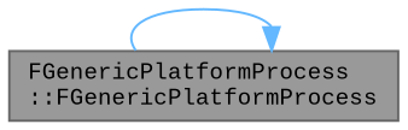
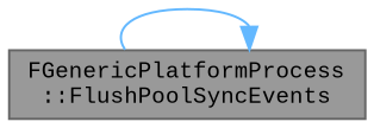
  digraph {
    rankdir=LR
    fontname="Liberation Mono"
-   n1 [color=gray40 fillcolor=grey60 fontcolor=black fontname="Liberation Mono" fontsize=10 height=0.2 label="FGenericPlatformProcess\l::FGenericPlatformProcess" shape=box style=filled width=0.4]
+   n1 [color=gray40 fillcolor=grey60 fontcolor=black fontname="Liberation Mono" fontsize=10 height=0.2 label="FGenericPlatformProcess\l::FlushPoolSyncEvents" shape=box style=filled width=0.4]
    n1 -> n1 [color=steelblue1 fontname="Liberation Mono" fontsize=10 labelfontname=Helvetica labelfontsize=10 style=solid]
  }
